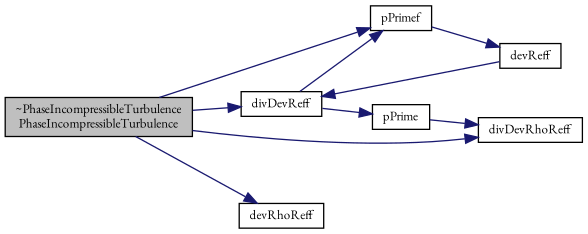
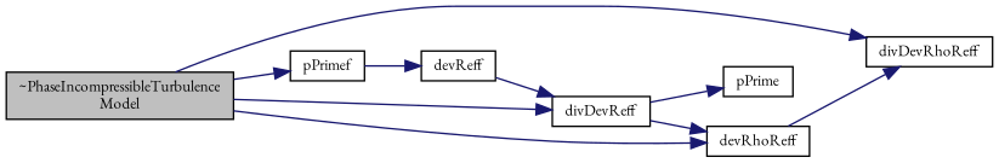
  digraph {
    fontname="EB Garamond"
    rankdir=LR
    node [color=black fontname="EB Garamond" fontsize=10 shape=record]
    edge [color=midnightblue fontname="EB Garamond" fontsize=10 labelfontname=Helvetica labelfontsize=10 style=solid]
-   n1 [fillcolor=grey75 fontcolor=black height=0.2 label="~PhaseIncompressibleTurbulence\lPhaseIncompressibleTurbulence" style=filled width=0.4]
+   n1 [fillcolor=grey75 fontcolor=black height=0.2 label="~PhaseIncompressibleTurbulence\lModel" style=filled width=0.4]
    n2 [height=0.2 label=divDevReff width=0.4]
    n3 [height=0.2 label=devRhoReff width=0.4]
    n4 [height=0.2 label=divDevRhoReff width=0.4]
    n5 [height=0.2 label=pPrimef width=0.4]
    n6 [height=0.2 label=devReff width=0.4]
    n7 [height=0.2 label=pPrime width=0.4]
    n1 -> n2
    n1 -> n3
    n1 -> n4
    n1 -> n5
-   n2 -> n5
+   n2 -> n3
    n2 -> n7
-   n7 -> n4
+   n3 -> n4
    n5 -> n6
    n6 -> n2
  }
